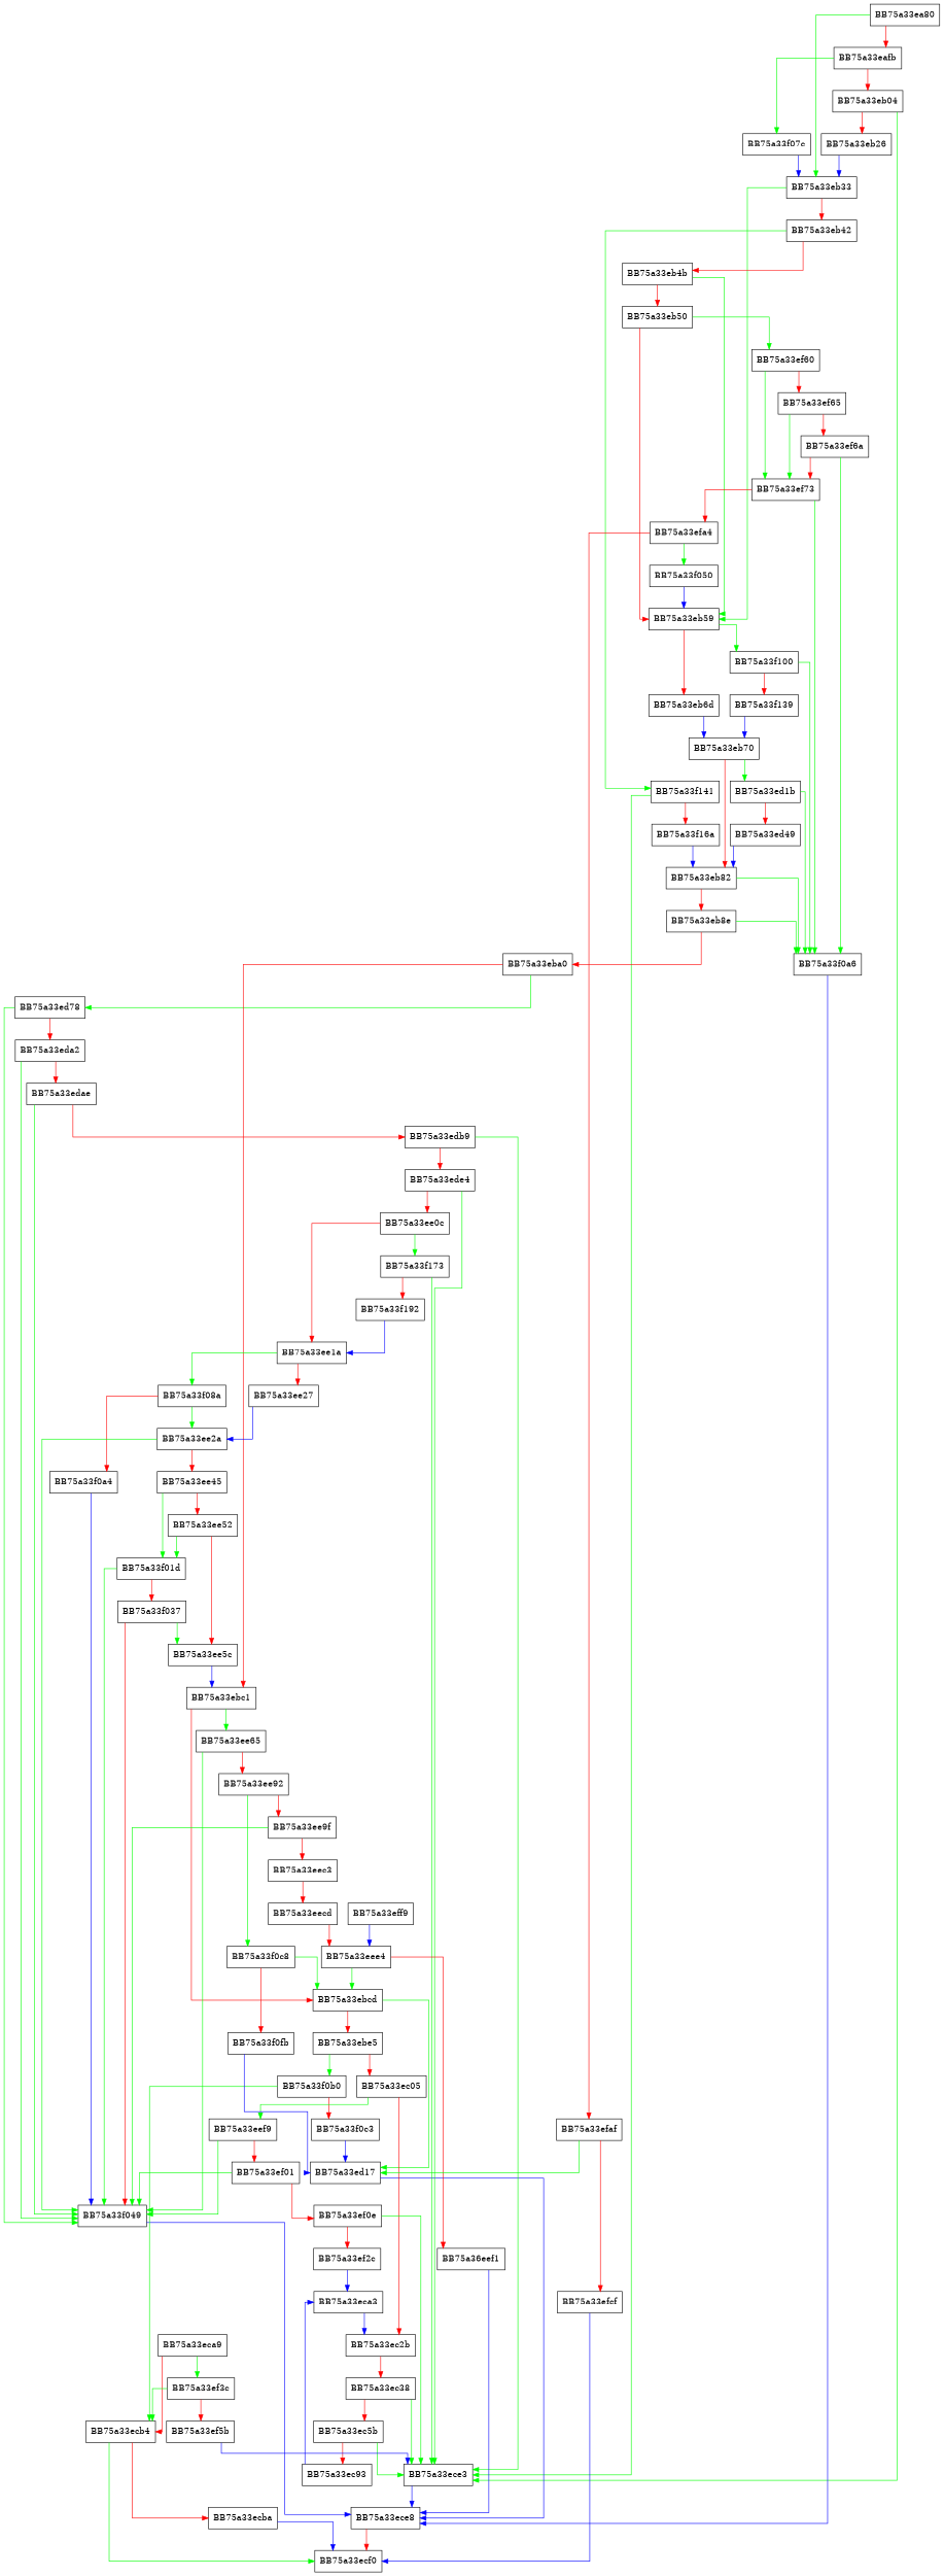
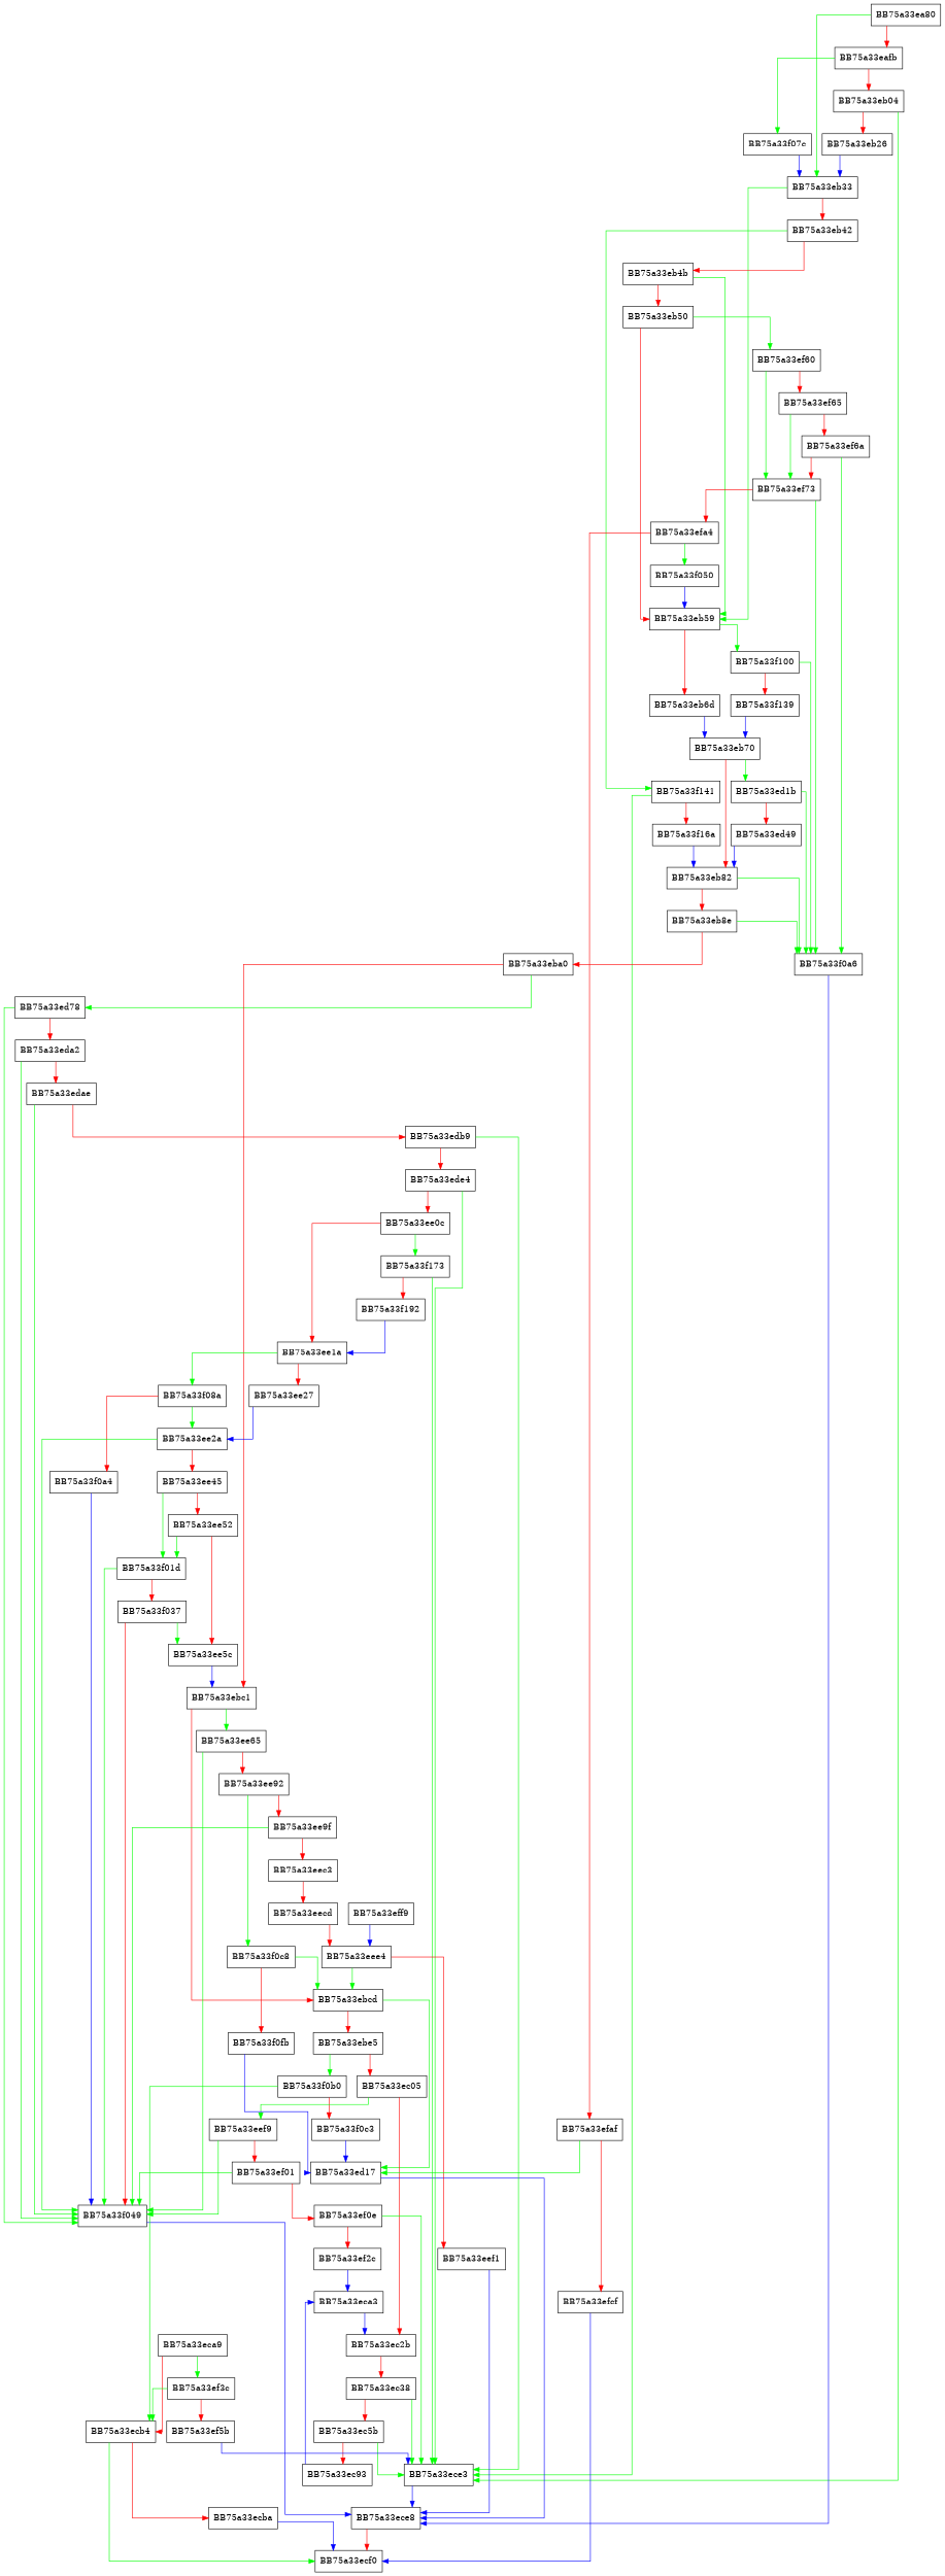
  digraph {
    splines=ortho
    node [shape=box]
    edge [color=red]
    BB75a33ea80
    BB75a33eb33
    BB75a33eafb
    BB75a33eb59
    BB75a33eb42
    BB75a33f07c
    BB75a33eb04
    BB75a33f100
    BB75a33eb6d
    BB75a33f141
    BB75a33eb4b
    BB75a33ece3
    BB75a33eb26
    BB75a33ece8
    BB75a33ecf0
    BB75a33f0a6
    BB75a33f139
    BB75a33eb70
    BB75a33f16a
    BB75a33eb50
    BB75a33eb82
    BB75a33ef60
    BB75a33ef73
    BB75a33ef65
    BB75a33efa4
    BB75a33ef6a
    BB75a33ed1b
    BB75a33ed49
    BB75a33eb8e
    BB75a33eba0
    BB75a33ed78
    BB75a33ebc1
    BB75a33f049
    BB75a33eda2
    BB75a33ee65
    BB75a33ebcd
    BB75a33edae
    BB75a33ee92
    BB75a33ed17
    BB75a33ebe5
    BB75a33f0c8
    BB75a33ee9f
    BB75a33f0b0
    BB75a33ec05
    BB75a33ecb4
    BB75a33f0c3
    BB75a33eef9
    BB75a33ec2b
    BB75a33ecba
    BB75a33ef01
    BB75a33ec38
    BB75a33ef0e
    BB75a33eca9
    BB75a33ef3c
    BB75a33ec5b
    BB75a33ef5b
    BB75a33ec93
    BB75a33eca3
    BB75a33edb9
    BB75a33ede4
    BB75a33ee0c
    BB75a33f173
    BB75a33ee1a
    BB75a33f192
    BB75a33f08a
    BB75a33ee27
    BB75a33ee2a
    BB75a33f0a4
    BB75a33ee45
    BB75a33f01d
    BB75a33ee52
    BB75a33f037
    BB75a33ee5c
    BB75a33f0fb
    BB75a33eec3
    BB75a33eecd
    BB75a33eee4
    BB75a33eff9
-   BB75a33eef1 [label=BB75a36eef1]
+   BB75a33eef1
    BB75a33ef2c
    BB75a33f050
    BB75a33efaf
    BB75a33efcf
    BB75a33ea80 -> BB75a33eb33 [color=green]
    BB75a33ea80 -> BB75a33eafb
    BB75a33eb33 -> BB75a33eb59 [color=green]
    BB75a33eb33 -> BB75a33eb42
    BB75a33eafb -> BB75a33f07c [color=green]
    BB75a33eafb -> BB75a33eb04
    BB75a33eb59 -> BB75a33f100 [color=green]
    BB75a33eb59 -> BB75a33eb6d
    BB75a33eb42 -> BB75a33f141 [color=green]
    BB75a33eb42 -> BB75a33eb4b
    BB75a33f07c -> BB75a33eb33 [color=blue]
    BB75a33eb04 -> BB75a33ece3 [color=green]
    BB75a33eb04 -> BB75a33eb26
    BB75a33f100 -> BB75a33f0a6 [color=green]
    BB75a33f100 -> BB75a33f139
    BB75a33eb6d -> BB75a33eb70 [color=blue]
    BB75a33f141 -> BB75a33ece3 [color=green]
    BB75a33f141 -> BB75a33f16a
    BB75a33eb4b -> BB75a33eb59 [color=green]
    BB75a33eb4b -> BB75a33eb50
    BB75a33ece3 -> BB75a33ece8 [color=blue]
    BB75a33eb26 -> BB75a33eb33 [color=blue]
    BB75a33ece8 -> BB75a33ecf0
    BB75a33f0a6 -> BB75a33ece8 [color=blue]
    BB75a33f139 -> BB75a33eb70 [color=blue]
    BB75a33eb70 -> BB75a33eb82
    BB75a33eb70 -> BB75a33ed1b [color=green]
    BB75a33f16a -> BB75a33eb82 [color=blue]
    BB75a33eb50 -> BB75a33eb59
    BB75a33eb50 -> BB75a33ef60 [color=green]
    BB75a33eb82 -> BB75a33f0a6 [color=green]
    BB75a33eb82 -> BB75a33eb8e
    BB75a33ef60 -> BB75a33ef73 [color=green]
    BB75a33ef60 -> BB75a33ef65
    BB75a33ef73 -> BB75a33f0a6 [color=green]
    BB75a33ef73 -> BB75a33efa4
    BB75a33ef65 -> BB75a33ef73 [color=green]
    BB75a33ef65 -> BB75a33ef6a
    BB75a33efa4 -> BB75a33f050 [color=green]
    BB75a33efa4 -> BB75a33efaf
    BB75a33ef6a -> BB75a33f0a6 [color=green]
    BB75a33ef6a -> BB75a33ef73
    BB75a33ed1b -> BB75a33f0a6 [color=green]
    BB75a33ed1b -> BB75a33ed49
    BB75a33ed49 -> BB75a33eb82 [color=blue]
    BB75a33eb8e -> BB75a33f0a6 [color=green]
    BB75a33eb8e -> BB75a33eba0
    BB75a33eba0 -> BB75a33ed78 [color=green]
    BB75a33eba0 -> BB75a33ebc1
    BB75a33ed78 -> BB75a33f049 [color=green]
    BB75a33ed78 -> BB75a33eda2
    BB75a33ebc1 -> BB75a33ee65 [color=green]
    BB75a33ebc1 -> BB75a33ebcd
    BB75a33f049 -> BB75a33ece8 [color=blue]
    BB75a33eda2 -> BB75a33f049 [color=green]
    BB75a33eda2 -> BB75a33edae
    BB75a33ee65 -> BB75a33f049 [color=green]
    BB75a33ee65 -> BB75a33ee92
    BB75a33ebcd -> BB75a33ed17 [color=green]
    BB75a33ebcd -> BB75a33ebe5
    BB75a33edae -> BB75a33f049 [color=green]
    BB75a33edae -> BB75a33edb9
    BB75a33ee92 -> BB75a33f0c8 [color=green]
    BB75a33ee92 -> BB75a33ee9f
    BB75a33ed17 -> BB75a33ece8 [color=blue]
    BB75a33ebe5 -> BB75a33f0b0 [color=green]
    BB75a33ebe5 -> BB75a33ec05
    BB75a33f0c8 -> BB75a33ebcd [color=green]
    BB75a33f0c8 -> BB75a33f0fb
    BB75a33ee9f -> BB75a33f049 [color=green]
    BB75a33ee9f -> BB75a33eec3
    BB75a33f0b0 -> BB75a33ecb4 [color=green]
    BB75a33f0b0 -> BB75a33f0c3
    BB75a33ec05 -> BB75a33eef9 [color=green]
    BB75a33ec05 -> BB75a33ec2b
    BB75a33ecb4 -> BB75a33ecf0 [color=green]
    BB75a33ecb4 -> BB75a33ecba
    BB75a33f0c3 -> BB75a33ed17 [color=blue]
    BB75a33eef9 -> BB75a33f049 [color=green]
    BB75a33eef9 -> BB75a33ef01
    BB75a33ec2b -> BB75a33ec38
    BB75a33ecba -> BB75a33ecf0 [color=blue]
    BB75a33ef01 -> BB75a33f049 [color=green]
    BB75a33ef01 -> BB75a33ef0e
    BB75a33ec38 -> BB75a33ece3 [color=green]
    BB75a33ec38 -> BB75a33ec5b
    BB75a33ef0e -> BB75a33ece3 [color=green]
    BB75a33ef0e -> BB75a33ef2c
    BB75a33eca9 -> BB75a33ecb4
    BB75a33eca9 -> BB75a33ef3c [color=green]
    BB75a33ef3c -> BB75a33ecb4 [color=green]
    BB75a33ef3c -> BB75a33ef5b
    BB75a33ec5b -> BB75a33ece3 [color=green]
    BB75a33ec5b -> BB75a33ec93
    BB75a33ef5b -> BB75a33ece3 [color=blue]
    BB75a33ec93 -> BB75a33eca3 [color=blue]
    BB75a33eca3 -> BB75a33ec2b [color=blue]
    BB75a33edb9 -> BB75a33ece3 [color=green]
    BB75a33edb9 -> BB75a33ede4
    BB75a33ede4 -> BB75a33ece3 [color=green]
    BB75a33ede4 -> BB75a33ee0c
    BB75a33ee0c -> BB75a33f173 [color=green]
    BB75a33ee0c -> BB75a33ee1a
    BB75a33f173 -> BB75a33ece3 [color=green]
    BB75a33f173 -> BB75a33f192
    BB75a33ee1a -> BB75a33f08a [color=green]
    BB75a33ee1a -> BB75a33ee27
    BB75a33f192 -> BB75a33ee1a [color=blue]
    BB75a33f08a -> BB75a33ee2a [color=green]
    BB75a33f08a -> BB75a33f0a4
    BB75a33ee27 -> BB75a33ee2a [color=blue]
    BB75a33ee2a -> BB75a33f049 [color=green]
    BB75a33ee2a -> BB75a33ee45
    BB75a33f0a4 -> BB75a33f049 [color=blue]
    BB75a33ee45 -> BB75a33f01d [color=green]
    BB75a33ee45 -> BB75a33ee52
    BB75a33f01d -> BB75a33f049 [color=green]
    BB75a33f01d -> BB75a33f037
    BB75a33ee52 -> BB75a33f01d [color=green]
    BB75a33ee52 -> BB75a33ee5c
    BB75a33f037 -> BB75a33f049
    BB75a33f037 -> BB75a33ee5c [color=green]
    BB75a33ee5c -> BB75a33ebc1 [color=blue]
    BB75a33f0fb -> BB75a33ed17 [color=blue]
    BB75a33eec3 -> BB75a33eecd
    BB75a33eecd -> BB75a33eee4
    BB75a33eee4 -> BB75a33ebcd [color=green]
    BB75a33eee4 -> BB75a33eef1
    BB75a33eff9 -> BB75a33eee4 [color=blue]
    BB75a33eef1 -> BB75a33ece8 [color=blue]
    BB75a33ef2c -> BB75a33eca3 [color=blue]
    BB75a33f050 -> BB75a33eb59 [color=blue]
    BB75a33efaf -> BB75a33ed17 [color=green]
    BB75a33efaf -> BB75a33efcf
    BB75a33efcf -> BB75a33ecf0 [color=blue]
  }
